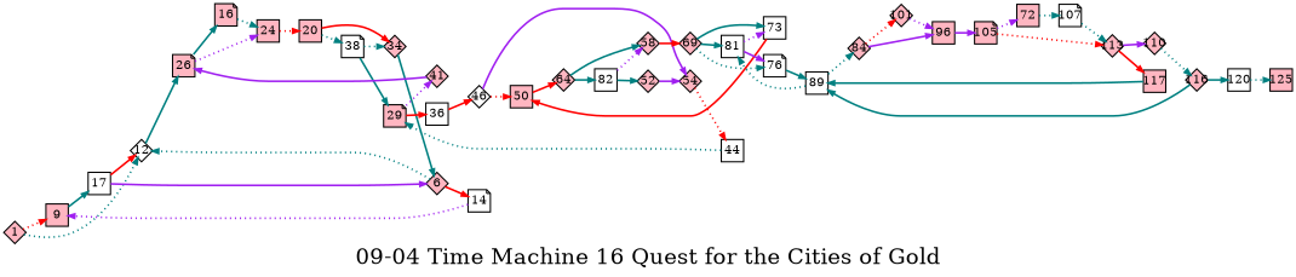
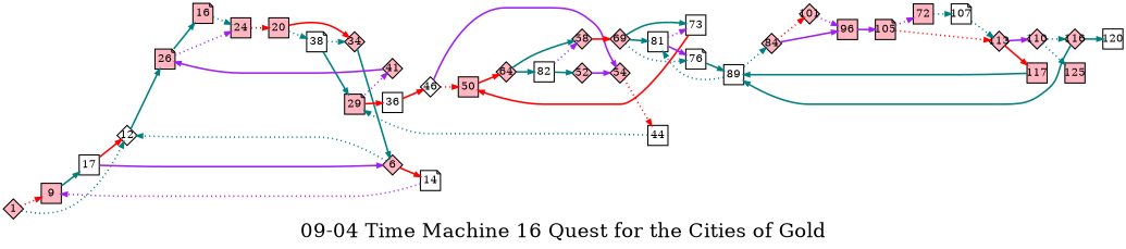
  digraph {
    fontsize=36
    label="09-04 Time Machine 16 Quest for the Cities of Gold"
    nodesep=0.35
    ordering=out
    rankdir=LR
    ranksep=0.45
    node [fillcolor=lightpink fixedsize=true fontsize=20 labelfloat=true margin="0,0" penwidth=2 regular=true shape=diamond style=filled]
    edge [color=teal fontsize=12 labelfloat=true penwidth=3 style=bold]
    1
    9 [shape=box]
    12 [fillcolor=white]
    17 [fillcolor=white shape=box]
    26 [shape=note]
    6
    16 [shape=note]
    24 [shape=box]
    14 [fillcolor=white shape=note]
    20 [shape=box]
    34
    38 [fillcolor=white shape=note]
    29 [shape=note]
    41
    36 [fillcolor=white shape=box]
    46 [fillcolor=white]
    54
    50 [shape=box]
    44 [fillcolor=white shape=box]
    64
    58
    82 [fillcolor=white shape=box]
    69
    52
    73 [fillcolor=white shape=box]
    81 [fillcolor=white shape=box]
    76 [fillcolor=white shape=note]
    89 [fillcolor=white shape=box]
    84
    107 [fillcolor=white shape=note]
    72 [shape=box]
    113
    110
    117 [shape=box]
    101
    96 [shape=box]
    105 [shape=note]
    116
    120 [fillcolor=white shape=box]
    125 [shape=box]
    1 -> 9 [color=red style=dotted]
    1 -> 12 [style=dotted]
    9 -> 17
    12 -> 26
    17 -> 12 [color=red]
    17 -> 6 [color=purple]
    26 -> 16
    26 -> 24 [color=purple style=dotted]
    6 -> 12 [style=dotted]
    6 -> 14 [color=red]
    16 -> 24 [style=dotted]
    24 -> 20 [color=red style=dotted]
    14 -> 9 [color=purple style=dotted]
    20 -> 34 [color=red]
    20 -> 38 [style=dotted]
    34 -> 6
    38 -> 34 [style=dotted]
    38 -> 29
    29 -> 41 [color=purple style=dotted]
    29 -> 36 [color=red]
    41 -> 26 [color=purple]
    36 -> 46 [color=red]
    46 -> 54 [color=purple]
    46 -> 50 [color=red style=dotted]
    54 -> 44 [color=red style=dotted]
    50 -> 64 [color=red]
    44 -> 29 [style=dotted]
    64 -> 58
    64 -> 82
    58 -> 69 [color=red]
    82 -> 58 [color=purple style=dotted]
    82 -> 52
    69 -> 73
    69 -> 81
    69 -> 76 [style=dotted]
    52 -> 54 [color=purple]
    73 -> 50 [color=red]
    81 -> 73 [color=purple style=dotted]
    81 -> 76 [color=purple]
    76 -> 89
    89 -> 81 [style=dotted]
    89 -> 84 [style=dotted]
    84 -> 101 [color=red style=dotted]
    84 -> 96 [color=purple]
    107 -> 113 [style=dotted]
    72 -> 107 [style=dotted]
    113 -> 110 [color=purple]
    113 -> 117 [color=red]
    110 -> 116 [style=dotted]
    117 -> 89
    101 -> 96 [color=purple style=dotted]
    96 -> 105 [color=purple]
    105 -> 72 [color=purple style=dotted]
    105 -> 113 [color=red style=dotted]
    116 -> 89
    116 -> 120
-   120 -> 125 [style=dotted]
+   110 -> 125 [style=dotted]
  }
